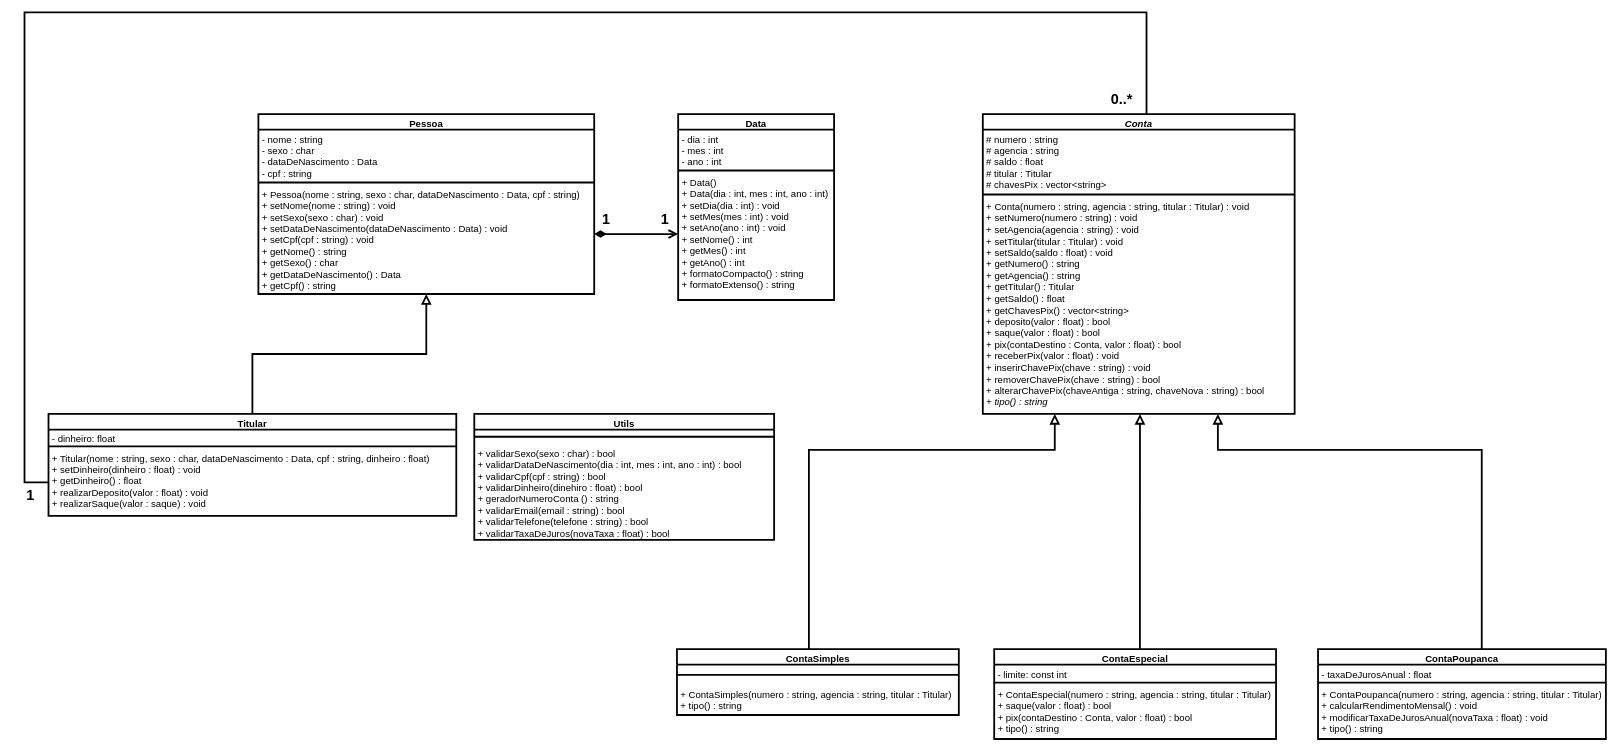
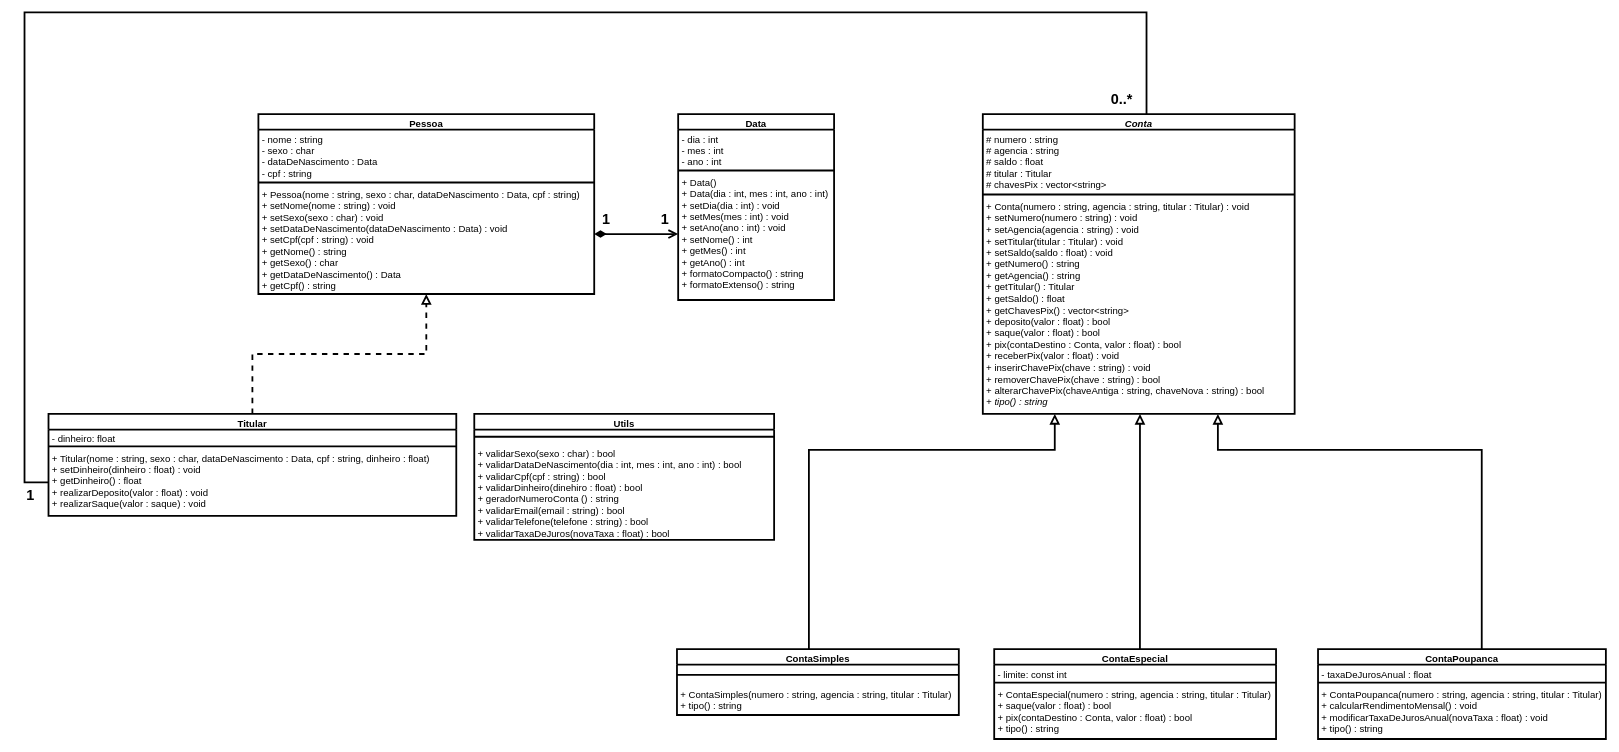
  <mxCell id="0" />
  <mxCell id="1" parent="0" />
- <mxCell id="2" value="" style="edgeStyle=orthogonalEdgeStyle;rounded=0;orthogonalLoop=1;jettySize=auto;html=1;fontSize=16;endArrow=block;endFill=0;endSize=10;strokeColor=#000000;entryX=0.5;entryY=1;entryDx=0;entryDy=0;startSize=10;strokeWidth=3;" parent="1" source="3" target="20" edge="1"><mxGeometry relative="1" as="geometry"><mxPoint x="340" y="879.8" as="targetPoint" /></mxGeometry></mxCell>
+ <mxCell id="2" value="" style="edgeStyle=orthogonalEdgeStyle;rounded=0;orthogonalLoop=1;jettySize=auto;html=1;fontSize=16;endArrow=block;endFill=0;endSize=10;strokeColor=#000000;entryX=0.5;entryY=1;entryDx=0;entryDy=0;startSize=10;strokeWidth=3;dashed=1;" parent="1" source="3" target="20" edge="1"><mxGeometry relative="1" as="geometry"><mxPoint x="340" y="879.8" as="targetPoint" /></mxGeometry></mxCell>
  <mxCell id="3" value="Titular" style="swimlane;fontStyle=1;align=center;verticalAlign=top;childLayout=stackLayout;horizontal=1;startSize=26;horizontalStack=0;resizeParent=1;resizeParentMax=0;resizeLast=0;collapsible=1;marginBottom=0;fontSize=16;fillColor=none;strokeWidth=3;" parent="1" vertex="1"><mxGeometry x="80" y="689.8" width="680" height="170" as="geometry" /></mxCell>
  <mxCell id="4" value="- dinheiro: float" style="text;strokeColor=none;fillColor=none;align=left;verticalAlign=top;spacingLeft=4;spacingRight=4;overflow=hidden;rotatable=0;points=[[0,0.5],[1,0.5]];portConstraint=eastwest;fontSize=16;strokeWidth=3;" parent="3" vertex="1"><mxGeometry y="26" width="680" height="24" as="geometry" /></mxCell>
  <mxCell id="5" value="" style="line;strokeWidth=3;fillColor=none;align=left;verticalAlign=middle;spacingTop=-1;spacingLeft=3;spacingRight=3;rotatable=0;labelPosition=right;points=[];portConstraint=eastwest;fontSize=16;" parent="3" vertex="1"><mxGeometry y="50" width="680" height="8" as="geometry" /></mxCell>
  <mxCell id="6" value="+ Titular(nome : string, sexo : char, dataDeNascimento : Data, cpf : string, dinheiro : float)&#10;+ setDinheiro(dinheiro : float) : void&#10;+ getDinheiro() : float&#10;+ realizarDeposito(valor : float) : void&#10;+ realizarSaque(valor : saque) : void" style="text;strokeColor=none;fillColor=none;align=left;verticalAlign=top;spacingLeft=4;spacingRight=4;overflow=hidden;rotatable=0;points=[[0,0.5],[1,0.5]];portConstraint=eastwest;fontSize=16;strokeWidth=3;" parent="3" vertex="1"><mxGeometry y="58" width="680" height="112" as="geometry" /></mxCell>
  <mxCell id="7" value="Data" style="swimlane;fontStyle=1;align=center;verticalAlign=top;childLayout=stackLayout;horizontal=1;startSize=26;horizontalStack=0;resizeParent=1;resizeParentMax=0;resizeLast=0;collapsible=1;marginBottom=0;fontSize=16;strokeWidth=3;" parent="1" vertex="1"><mxGeometry x="1130" y="189.8" width="260" height="310" as="geometry" /></mxCell>
  <mxCell id="8" value="- dia : int&#10;- mes : int&#10;- ano : int" style="text;strokeColor=none;fillColor=none;align=left;verticalAlign=top;spacingLeft=4;spacingRight=4;overflow=hidden;rotatable=0;points=[[0,0.5],[1,0.5]];portConstraint=eastwest;fontSize=16;strokeWidth=3;" parent="7" vertex="1"><mxGeometry y="26" width="260" height="64" as="geometry" /></mxCell>
  <mxCell id="9" value="" style="line;strokeWidth=3;fillColor=none;align=left;verticalAlign=middle;spacingTop=-1;spacingLeft=3;spacingRight=3;rotatable=0;labelPosition=right;points=[];portConstraint=eastwest;fontSize=16;" parent="7" vertex="1"><mxGeometry y="90" width="260" height="8" as="geometry" /></mxCell>
  <mxCell id="10" value="+ Data()&#10;+ Data(dia : int, mes : int, ano : int)&#10;+ setDia(dia : int) : void&#10;+ setMes(mes : int) : void&#10;+ setAno(ano : int) : void&#10;+ setNome() : int&#10;+ getMes() : int&#10;+ getAno() : int&#10;+ formatoCompacto() : string&#10;+ formatoExtenso() : string" style="text;strokeColor=none;fillColor=none;align=left;verticalAlign=top;spacingLeft=4;spacingRight=4;overflow=hidden;rotatable=0;points=[[0,0.5],[1,0.5]];portConstraint=eastwest;fontSize=16;strokeWidth=3;" parent="7" vertex="1"><mxGeometry y="98" width="260" height="212" as="geometry" /></mxCell>
  <mxCell id="11" value="Conta" style="swimlane;fontStyle=3;align=center;verticalAlign=top;childLayout=stackLayout;horizontal=1;startSize=26;horizontalStack=0;resizeParent=1;resizeParentMax=0;resizeLast=0;collapsible=1;marginBottom=0;fontSize=16;strokeColor=default;strokeWidth=3;" parent="1" vertex="1"><mxGeometry x="1638" y="189.8" width="520" height="500" as="geometry" /></mxCell>
  <mxCell id="12" value="# numero : string&#10;# agencia : string&#10;# saldo : float&#10;# titular : Titular&#10;# chavesPix : vector&lt;string&gt;" style="text;strokeColor=none;fillColor=none;align=left;verticalAlign=top;spacingLeft=4;spacingRight=4;overflow=hidden;rotatable=0;points=[[0,0.5],[1,0.5]];portConstraint=eastwest;fontSize=16;strokeWidth=3;" parent="11" vertex="1"><mxGeometry y="26" width="520" height="104" as="geometry" /></mxCell>
  <mxCell id="13" value="" style="line;strokeWidth=3;fillColor=none;align=left;verticalAlign=middle;spacingTop=-1;spacingLeft=3;spacingRight=3;rotatable=0;labelPosition=right;points=[];portConstraint=eastwest;fontSize=16;" parent="11" vertex="1"><mxGeometry y="130" width="520" height="8" as="geometry" /></mxCell>
  <mxCell id="14" value="+ Conta(numero : string, agencia : string, titular : Titular)&amp;nbsp;: void&lt;br&gt;+ setNumero(numero : string)&amp;nbsp;: void&lt;br&gt;+ setAgencia(agencia : string)&amp;nbsp;: void&lt;br&gt;+ setTitular(titular : Titular)&amp;nbsp;: void&lt;br&gt;+ setSaldo(saldo : float) : void&lt;br&gt;+ getNumero() : string&lt;br&gt;+ getAgencia() : string&lt;br&gt;+ getTitular() : Titular&lt;br&gt;+ getSaldo() : float&lt;br&gt;+ getChavesPix() : vector&amp;lt;string&amp;gt;&lt;br&gt;+ deposito(valor : float) : bool&lt;br&gt;+ saque(valor : float) : bool&lt;br&gt;+ pix(contaDestino : Conta, valor : float) : bool&lt;br&gt;+ receberPix(valor : float) : void&lt;br&gt;+ inserirChavePix(chave : string) : void&lt;br&gt;+ removerChavePix(chave : string) : bool&lt;br&gt;+ alterarChavePix(chaveAntiga : string, chaveNova : string) : bool&lt;br&gt;&lt;i&gt;+ tipo() : string&lt;/i&gt;" style="text;strokeColor=none;fillColor=none;align=left;verticalAlign=top;spacingLeft=4;spacingRight=4;overflow=hidden;rotatable=0;points=[[0,0.5],[1,0.5]];portConstraint=eastwest;fontSize=16;html=1;strokeWidth=3;" parent="11" vertex="1"><mxGeometry y="138" width="520" height="362" as="geometry" /></mxCell>
  <mxCell id="15" style="edgeStyle=orthogonalEdgeStyle;rounded=0;orthogonalLoop=1;jettySize=auto;html=1;fontSize=16;endArrow=block;endFill=0;endSize=10;strokeColor=#000000;startSize=10;strokeWidth=3;" parent="1" source="16" edge="1"><mxGeometry relative="1" as="geometry"><mxPoint x="2030" y="689.8" as="targetPoint" /><Array as="points"><mxPoint x="2470" y="749.8" /><mxPoint x="2030" y="749.8" /></Array></mxGeometry></mxCell>
  <mxCell id="16" value="ContaPoupanca" style="swimlane;fontStyle=1;align=center;verticalAlign=top;childLayout=stackLayout;horizontal=1;startSize=26;horizontalStack=0;resizeParent=1;resizeParentMax=0;resizeLast=0;collapsible=1;marginBottom=0;fontSize=16;strokeColor=default;strokeWidth=3;" parent="1" vertex="1"><mxGeometry x="2197" y="1081.8" width="480" height="150" as="geometry" /></mxCell>
  <mxCell id="17" value="- taxaDeJurosAnual : float" style="text;strokeColor=none;fillColor=none;align=left;verticalAlign=top;spacingLeft=4;spacingRight=4;overflow=hidden;rotatable=0;points=[[0,0.5],[1,0.5]];portConstraint=eastwest;fontSize=16;strokeWidth=3;" parent="16" vertex="1"><mxGeometry y="26" width="480" height="26" as="geometry" /></mxCell>
  <mxCell id="18" value="" style="line;strokeWidth=3;fillColor=none;align=left;verticalAlign=middle;spacingTop=-1;spacingLeft=3;spacingRight=3;rotatable=0;labelPosition=right;points=[];portConstraint=eastwest;fontSize=16;" parent="16" vertex="1"><mxGeometry y="52" width="480" height="8" as="geometry" /></mxCell>
  <mxCell id="19" value="+ ContaPoupanca(numero : string, agencia : string, titular : Titular)&#10;+ calcularRendimentoMensal() : void&#10;+ modificarTaxaDeJurosAnual(novaTaxa : float) : void&#10;+ tipo() : string" style="text;strokeColor=none;fillColor=none;align=left;verticalAlign=top;spacingLeft=4;spacingRight=4;overflow=hidden;rotatable=0;points=[[0,0.5],[1,0.5]];portConstraint=eastwest;fontSize=16;strokeWidth=3;" parent="16" vertex="1"><mxGeometry y="60" width="480" height="90" as="geometry" /></mxCell>
  <mxCell id="20" value="Pessoa&#10;" style="swimlane;fontStyle=1;align=center;verticalAlign=top;childLayout=stackLayout;horizontal=1;startSize=26;horizontalStack=0;resizeParent=1;resizeParentMax=0;resizeLast=0;collapsible=1;marginBottom=0;fontSize=16;strokeColor=default;strokeWidth=3;" parent="1" vertex="1"><mxGeometry x="430" y="189.8" width="560" height="300" as="geometry" /></mxCell>
  <mxCell id="21" value="- nome : string&#10;- sexo : char&#10;- dataDeNascimento : Data&#10;- cpf : string&#10;&#10;" style="text;strokeColor=none;fillColor=none;align=left;verticalAlign=top;spacingLeft=4;spacingRight=4;overflow=hidden;rotatable=0;points=[[0,0.5],[1,0.5]];portConstraint=eastwest;fontSize=16;strokeWidth=3;" parent="20" vertex="1"><mxGeometry y="26" width="560" height="84" as="geometry" /></mxCell>
  <mxCell id="22" value="" style="line;strokeWidth=3;fillColor=none;align=left;verticalAlign=middle;spacingTop=-1;spacingLeft=3;spacingRight=3;rotatable=0;labelPosition=right;points=[];portConstraint=eastwest;fontSize=16;" parent="20" vertex="1"><mxGeometry y="110" width="560" height="8" as="geometry" /></mxCell>
  <mxCell id="23" value="+ Pessoa(nome : string, sexo : char, dataDeNascimento : Data, cpf : string)&#10;+ setNome(nome : string) : void&#10;+ setSexo(sexo : char) : void&#10;+ setDataDeNascimento(dataDeNascimento : Data) : void&#10;+ setCpf(cpf : string) : void&#10;+ getNome() : string&#10;+ getSexo() : char&#10;+ getDataDeNascimento() : Data&#10;+ getCpf() : string&#10;&#10;" style="text;strokeColor=none;fillColor=none;align=left;verticalAlign=top;spacingLeft=4;spacingRight=4;overflow=hidden;rotatable=0;points=[[0,0.5],[1,0.5]];portConstraint=eastwest;fontSize=16;strokeWidth=3;" parent="20" vertex="1"><mxGeometry y="118" width="560" height="182" as="geometry" /></mxCell>
  <mxCell id="24" style="edgeStyle=orthogonalEdgeStyle;rounded=0;orthogonalLoop=1;jettySize=auto;html=1;fontSize=16;endArrow=block;endFill=0;endSize=10;strokeColor=#000000;entryX=0.504;entryY=1;entryDx=0;entryDy=0;entryPerimeter=0;strokeWidth=3;startSize=10;" parent="1" source="25" target="14" edge="1"><mxGeometry relative="1" as="geometry"><mxPoint x="1900" y="689.8" as="targetPoint" /><Array as="points"><mxPoint x="1900" y="909.8" /><mxPoint x="1900" y="909.8" /></Array></mxGeometry></mxCell>
  <mxCell id="25" value="ContaEspecial" style="swimlane;fontStyle=1;align=center;verticalAlign=top;childLayout=stackLayout;horizontal=1;startSize=26;horizontalStack=0;resizeParent=1;resizeParentMax=0;resizeLast=0;collapsible=1;marginBottom=0;fontSize=16;strokeColor=default;strokeWidth=3;" parent="1" vertex="1"><mxGeometry x="1657" y="1081.8" width="470" height="150" as="geometry" /></mxCell>
  <mxCell id="26" value="- limite: const int" style="text;strokeColor=none;fillColor=none;align=left;verticalAlign=top;spacingLeft=4;spacingRight=4;overflow=hidden;rotatable=0;points=[[0,0.5],[1,0.5]];portConstraint=eastwest;fontSize=16;strokeWidth=3;" parent="25" vertex="1"><mxGeometry y="26" width="470" height="26" as="geometry" /></mxCell>
  <mxCell id="27" value="" style="line;strokeWidth=3;fillColor=none;align=left;verticalAlign=middle;spacingTop=-1;spacingLeft=3;spacingRight=3;rotatable=0;labelPosition=right;points=[];portConstraint=eastwest;fontSize=16;" parent="25" vertex="1"><mxGeometry y="52" width="470" height="8" as="geometry" /></mxCell>
  <mxCell id="28" value="+ ContaEspecial(numero : string, agencia : string, titular : Titular)&#10;+ saque(valor : float) : bool&#10;+ pix(contaDestino : Conta, valor : float) : bool&#10;+ tipo() : string" style="text;strokeColor=none;fillColor=none;align=left;verticalAlign=top;spacingLeft=4;spacingRight=4;overflow=hidden;rotatable=0;points=[[0,0.5],[1,0.5]];portConstraint=eastwest;fontSize=16;strokeWidth=3;" parent="25" vertex="1"><mxGeometry y="60" width="470" height="90" as="geometry" /></mxCell>
  <mxCell id="29" style="edgeStyle=orthogonalEdgeStyle;rounded=0;orthogonalLoop=1;jettySize=auto;html=1;fontSize=16;endArrow=block;endFill=0;endSize=10;strokeColor=#000000;startSize=10;strokeWidth=3;" parent="1" source="30" target="14" edge="1"><mxGeometry relative="1" as="geometry"><mxPoint x="1778" y="669.8" as="targetPoint" /><Array as="points"><mxPoint x="1348" y="749.8" /><mxPoint x="1758" y="749.8" /></Array></mxGeometry></mxCell>
  <mxCell id="30" value="ContaSimples" style="swimlane;fontStyle=1;align=center;verticalAlign=top;childLayout=stackLayout;horizontal=1;startSize=26;horizontalStack=0;resizeParent=1;resizeParentMax=0;resizeLast=0;collapsible=1;marginBottom=0;fontSize=16;strokeColor=default;strokeWidth=3;" parent="1" vertex="1"><mxGeometry x="1128" y="1081.8" width="470" height="110" as="geometry" /></mxCell>
  <mxCell id="31" value="" style="line;strokeWidth=3;fillColor=none;align=left;verticalAlign=middle;spacingTop=-1;spacingLeft=3;spacingRight=3;rotatable=0;labelPosition=right;points=[];portConstraint=eastwest;fontSize=16;" parent="30" vertex="1"><mxGeometry y="26" width="470" height="34" as="geometry" /></mxCell>
  <mxCell id="32" value="+ ContaSimples(numero : string, agencia : string, titular : Titular)&#10;+ tipo() : string" style="text;strokeColor=none;fillColor=none;align=left;verticalAlign=top;spacingLeft=4;spacingRight=4;overflow=hidden;rotatable=0;points=[[0,0.5],[1,0.5]];portConstraint=eastwest;fontSize=16;strokeWidth=3;" parent="30" vertex="1"><mxGeometry y="60" width="470" height="50" as="geometry" /></mxCell>
  <mxCell id="33" value="Utils" style="swimlane;fontStyle=1;align=center;verticalAlign=top;childLayout=stackLayout;horizontal=1;startSize=26;horizontalStack=0;resizeParent=1;resizeParentMax=0;resizeLast=0;collapsible=1;marginBottom=0;fontSize=16;strokeWidth=3;" parent="1" vertex="1"><mxGeometry x="790" y="689.8" width="500" height="210" as="geometry" /></mxCell>
  <mxCell id="34" value="" style="line;strokeWidth=3;fillColor=none;align=left;verticalAlign=middle;spacingTop=-1;spacingLeft=3;spacingRight=3;rotatable=0;labelPosition=right;points=[];portConstraint=eastwest;strokeColor=inherit;" parent="33" vertex="1"><mxGeometry y="26" width="500" height="24" as="geometry" /></mxCell>
  <mxCell id="35" value="+ validarSexo(sexo : char) : bool&#10;+ validarDataDeNascimento(dia : int, mes : int, ano : int) : bool&#10;+ validarCpf(cpf : string) : bool&#10;+ validarDinheiro(dinehiro : float) : bool&#10;+ geradorNumeroConta () : string&#10;+ validarEmail(email : string) : bool&#10;+ validarTelefone(telefone : string) : bool&#10;+ validarTaxaDeJuros(novaTaxa : float) : bool" style="text;strokeColor=none;fillColor=none;align=left;verticalAlign=top;spacingLeft=4;spacingRight=4;overflow=hidden;rotatable=0;points=[[0,0.5],[1,0.5]];portConstraint=eastwest;fontSize=16;strokeWidth=3;" parent="33" vertex="1"><mxGeometry y="50" width="500" height="160" as="geometry" /></mxCell>
  <mxCell id="36" style="rounded=0;orthogonalLoop=1;jettySize=auto;html=1;endArrow=open;endFill=0;startArrow=diamondThin;startFill=1;strokeWidth=3;endSize=10;startSize=12;" parent="1" edge="1"><mxGeometry relative="1" as="geometry"><mxPoint x="990" y="389.8" as="sourcePoint" /><mxPoint x="1130" y="389.8" as="targetPoint" /></mxGeometry></mxCell>
  <mxCell id="37" style="edgeStyle=orthogonalEdgeStyle;rounded=0;orthogonalLoop=1;jettySize=auto;html=1;fontSize=16;endArrow=none;endFill=0;endSize=10;strokeColor=#000000;strokeWidth=3;startSize=10;" parent="1" source="6" edge="1"><mxGeometry relative="1" as="geometry"><mxPoint x="1911" y="189.8" as="targetPoint" /><Array as="points"><mxPoint x="40" y="804" /><mxPoint x="40" y="20" /><mxPoint x="1911" y="20" /></Array></mxGeometry></mxCell>
  <mxCell id="38" value="0..*" style="text;html=1;strokeColor=none;fillColor=none;align=center;verticalAlign=middle;whiteSpace=wrap;rounded=0;strokeWidth=3;fontSize=24;fontStyle=1" parent="1" vertex="1"><mxGeometry x="1840" y="150" width="60" height="30" as="geometry" /></mxCell>
  <mxCell id="39" value="1" style="text;html=1;strokeColor=none;fillColor=none;align=center;verticalAlign=middle;whiteSpace=wrap;rounded=0;strokeWidth=3;fontSize=24;fontStyle=1" parent="1" vertex="1"><mxGeometry x="20" y="810" width="60" height="30" as="geometry" /></mxCell>
  <mxCell id="40" value="1" style="text;html=1;strokeColor=none;fillColor=none;align=center;verticalAlign=middle;whiteSpace=wrap;rounded=0;strokeWidth=3;fontSize=24;fontStyle=1" parent="1" vertex="1"><mxGeometry x="990" y="350" width="40" height="30" as="geometry" /></mxCell>
  <mxCell id="41" value="1" style="text;html=1;strokeColor=none;fillColor=none;align=center;verticalAlign=middle;whiteSpace=wrap;rounded=0;strokeWidth=3;fontSize=24;fontStyle=1" parent="1" vertex="1"><mxGeometry x="1088" y="350" width="40" height="30" as="geometry" /></mxCell>
